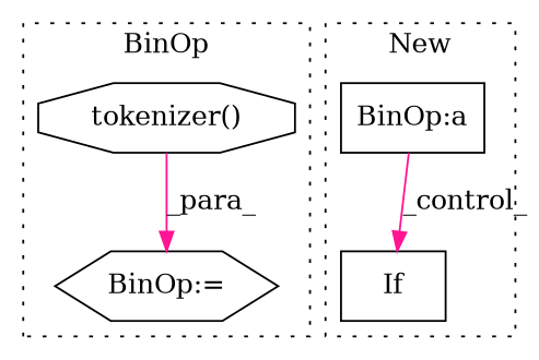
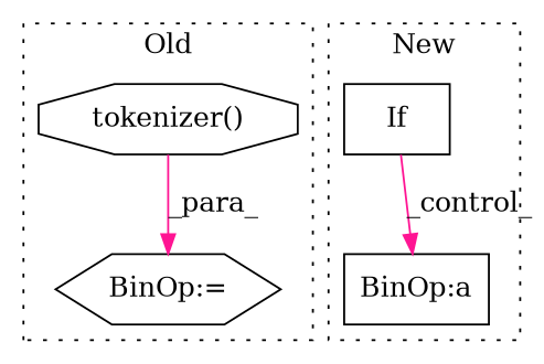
  digraph {
    node [shape=box]
    edge [color=deeppink]
    n1 [a=75 l=209 label="tokenizer()" s=17241 shape=octagon]
    n2 [a=68 l=19 label="BinOp:=" s=17222 shape=hexagon]
    n3 [a=96 l=3 label=If s=10404]
    n4 [a=82 l=4 label="BinOp:a" s=10696]
    subgraph cluster_1 {
-     label=BinOp
+     label=Old
      style=dotted
      n1
      n2
    }
    subgraph cluster_2 {
      label=New
      style=dotted
      n3
      n4
    }
    n1 -> n2 [label=_para_]
-   n4 -> n3 [label=_control_]
+   n3 -> n4 [label=_control_]
  }
